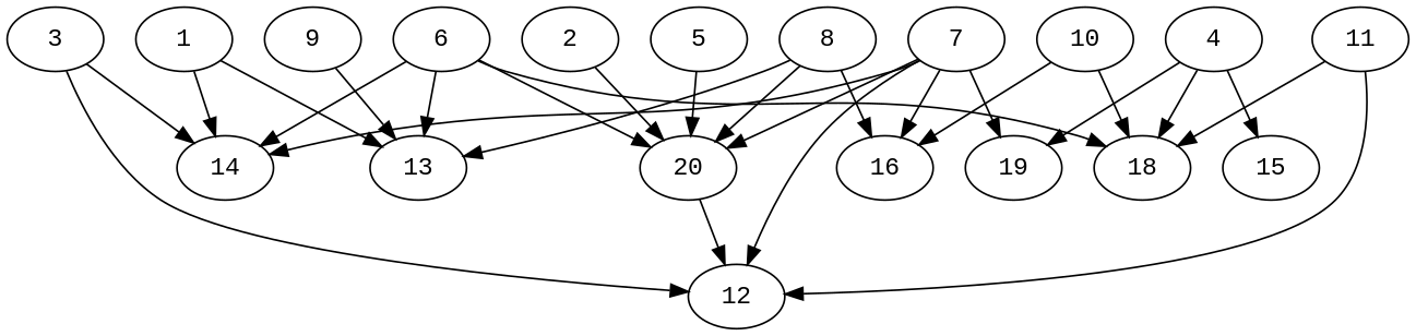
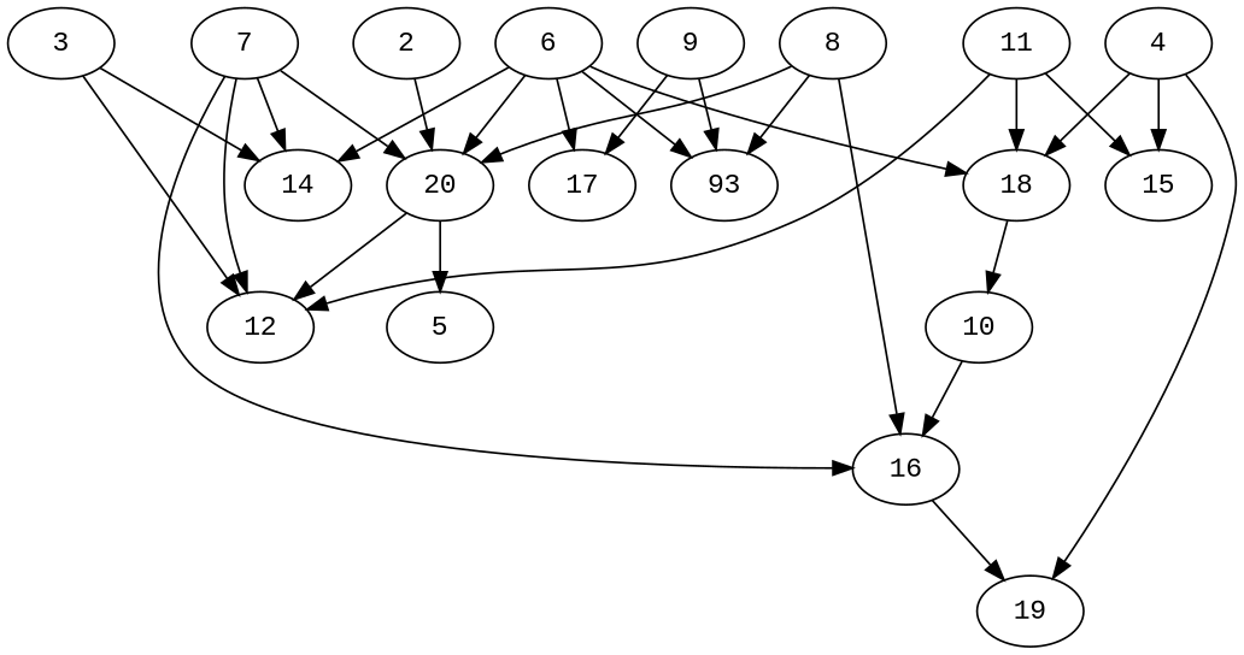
  digraph {
    fontname="Liberation Mono"
    node [alpha=0.17 fontname="Liberation Mono"]
    edge [fontname="Liberation Mono"]
-   1 [alpha=0.13 expect_size=29419520]
-   13 [alpha=0.07 expect_size=33694720]
+   13 [alpha=0.07 expect_size=33694720 label=93]
    14 [alpha=0.13 expect_size=40346624]
    2 [alpha=0.04 expect_size=31791104]
    20 [alpha=0.16 expect_size=37121024]
    12 [alpha=0.20 expect_size=23569408]
    3 [alpha=0.03 expect_size=50642944]
    4 [expect_size=32186368]
    15 [alpha=0.03 expect_size=33376256]
    18 [alpha=0.18 expect_size=46339072]
    19 [expect_size=45125632]
    5 [alpha=0.08 expect_size=27287552]
    6 [alpha=0.08 expect_size=9891840]
+   17 [alpha=0.01 expect_size=25359360]
    7 [alpha=0.09 expect_size=13600768]
    16 [alpha=0.16 expect_size=6073344]
    8 [alpha=0.19 expect_size=7494656]
    9 [expect_size=38719488]
    10 [alpha=0.10 expect_size=48965632]
    11 [alpha=0.09 expect_size=39592960]
-   1 -> 13
-   1 -> 14
    2 -> 20
    20 -> 12
    3 -> 14
    3 -> 12
    4 -> 15
    4 -> 18
    4 -> 19
-   5 -> 20
+   20 -> 5
    6 -> 13
    6 -> 14
    6 -> 20
    6 -> 18
+   6 -> 17
    7 -> 14
    7 -> 20
    7 -> 12
-   7 -> 19
+   16 -> 19
    7 -> 16
    8 -> 13
    8 -> 20
    8 -> 16
    9 -> 13
-   10 -> 18
+   9 -> 17
+   18 -> 10
    10 -> 16
    11 -> 12
+   11 -> 15
    11 -> 18
  }
